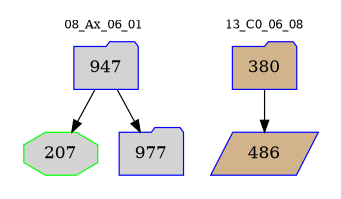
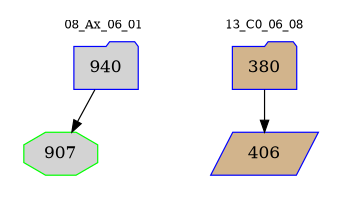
  digraph {
    node [color=blue fillcolor=lightgrey shape=folder style=filled]
    edge [color=black]
-   n1 [label=947]
-   n2 [color=green label=207 shape=octagon]
-   n3 [label=977]
+   n1 [label=940]
+   n2 [color=green label=907 shape=octagon]
    n4 [fillcolor=tan label=380]
-   n5 [fillcolor=tan label=486 shape=parallelogram]
+   n5 [fillcolor=tan label=406 shape=parallelogram]
    subgraph cluster_1 {
      color=white
      fontsize=10
      label="08_Ax_06_01"
      n1
      n2
-     n3
    }
    subgraph cluster_2 {
      color=white
      fontsize=10
      label="13_C0_06_08"
      n4
      n5
    }
    n1 -> n2
-   n1 -> n3
    n4 -> n5
  }
